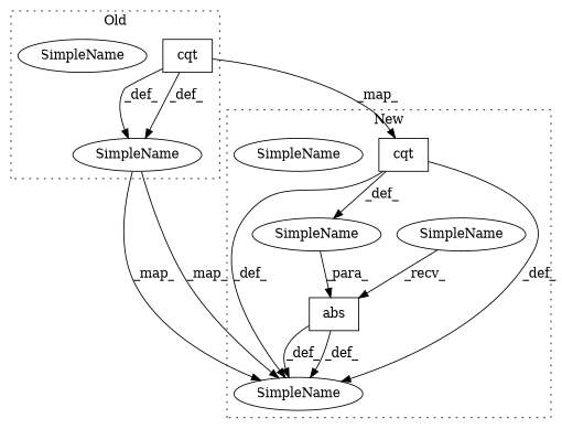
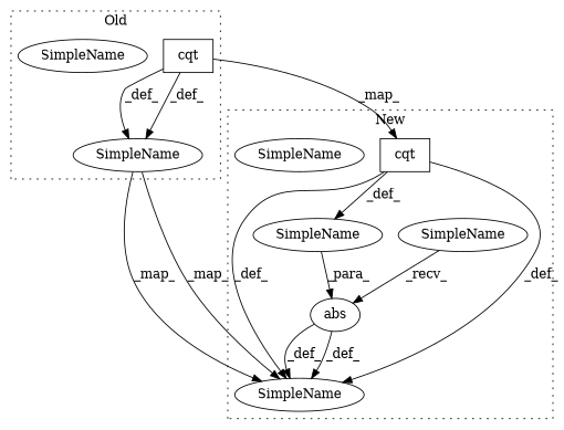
  digraph {
    node [a=42 l=1 s=550 shape=ellipse]
    n1 [a=32 l="4,1" label=cqt s="560,568" shape=box]
    n2 [label=SimpleName]
    n3 [label=SimpleName]
    n4 [a=32 l="4,1" label=cqt s="570,584" shape=box]
-   n5 [a=32 l="4,1" label=abs s="558,585" shape=box]
+   n5 [a=32 l="4,1" label=abs s="558,585"]
    n6 [label=SimpleName]
    n7 [label=SimpleName]
    n8 [label=SimpleName l="" s=""]
    n9 [l=5 label=SimpleName s=552]
    subgraph cluster_1 {
      label=Old
      style=dotted
      n1
      n2
      n3
    }
    subgraph cluster_2 {
      label=New
      style=dotted
      n4
      n5
      n6
      n7
      n8
      n9
    }
    n1 -> n3 [label=_def_]
    n1 -> n3 [label=_def_]
    n1 -> n4 [label=_map_]
    n3 -> n7 [label=_map_]
    n3 -> n7 [label=_map_]
    n4 -> n7 [label=_def_]
    n4 -> n7 [label=_def_]
    n4 -> n8 [label=_def_]
    n5 -> n7 [label=_def_]
    n5 -> n7 [label=_def_]
    n8 -> n5 [label=_para_]
    n9 -> n5 [label=_recv_]
  }
